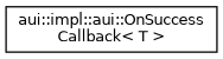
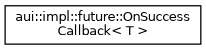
  digraph {
    rankdir=LR
-   n1 [color=black fillcolor=white fontname=Helvetica fontsize=10 height=0.2 label="aui::impl::aui::OnSuccess\lCallback\< T \>" shape=record style=filled width=0.4]
+   n1 [color=black fillcolor=white fontname=Helvetica fontsize=10 height=0.2 label="aui::impl::future::OnSuccess\lCallback\< T \>" shape=record style=filled width=0.4]
  }
